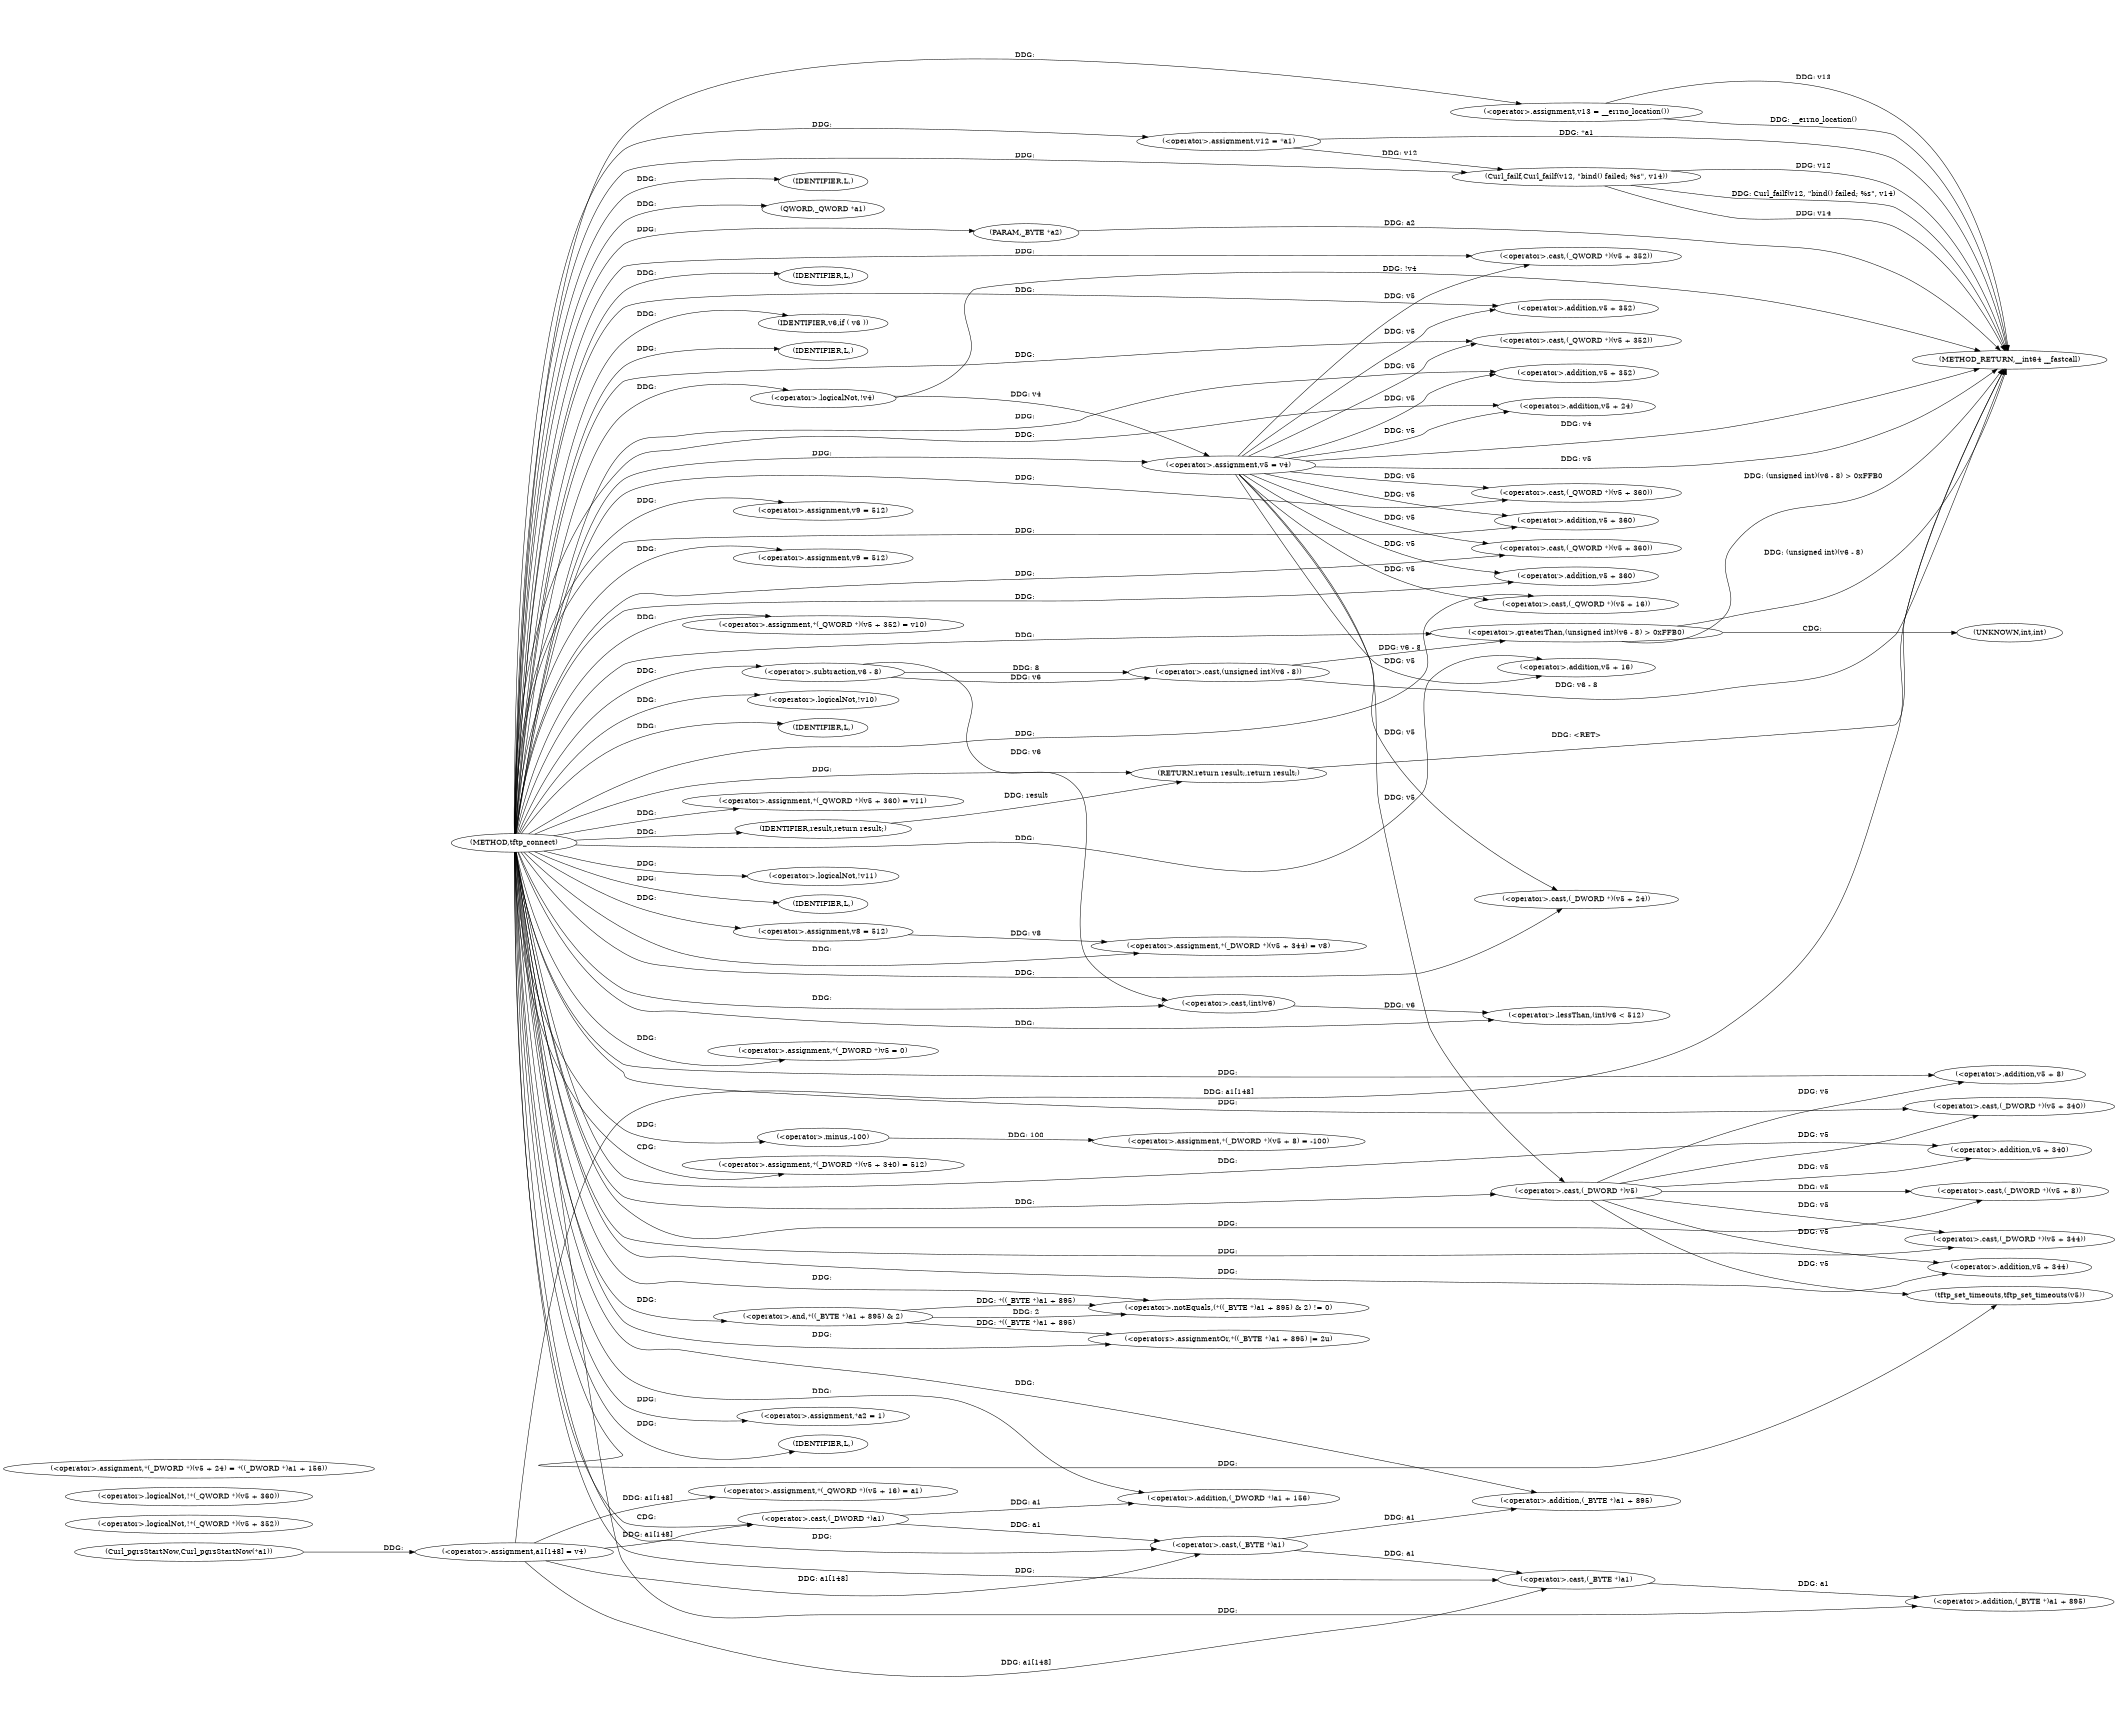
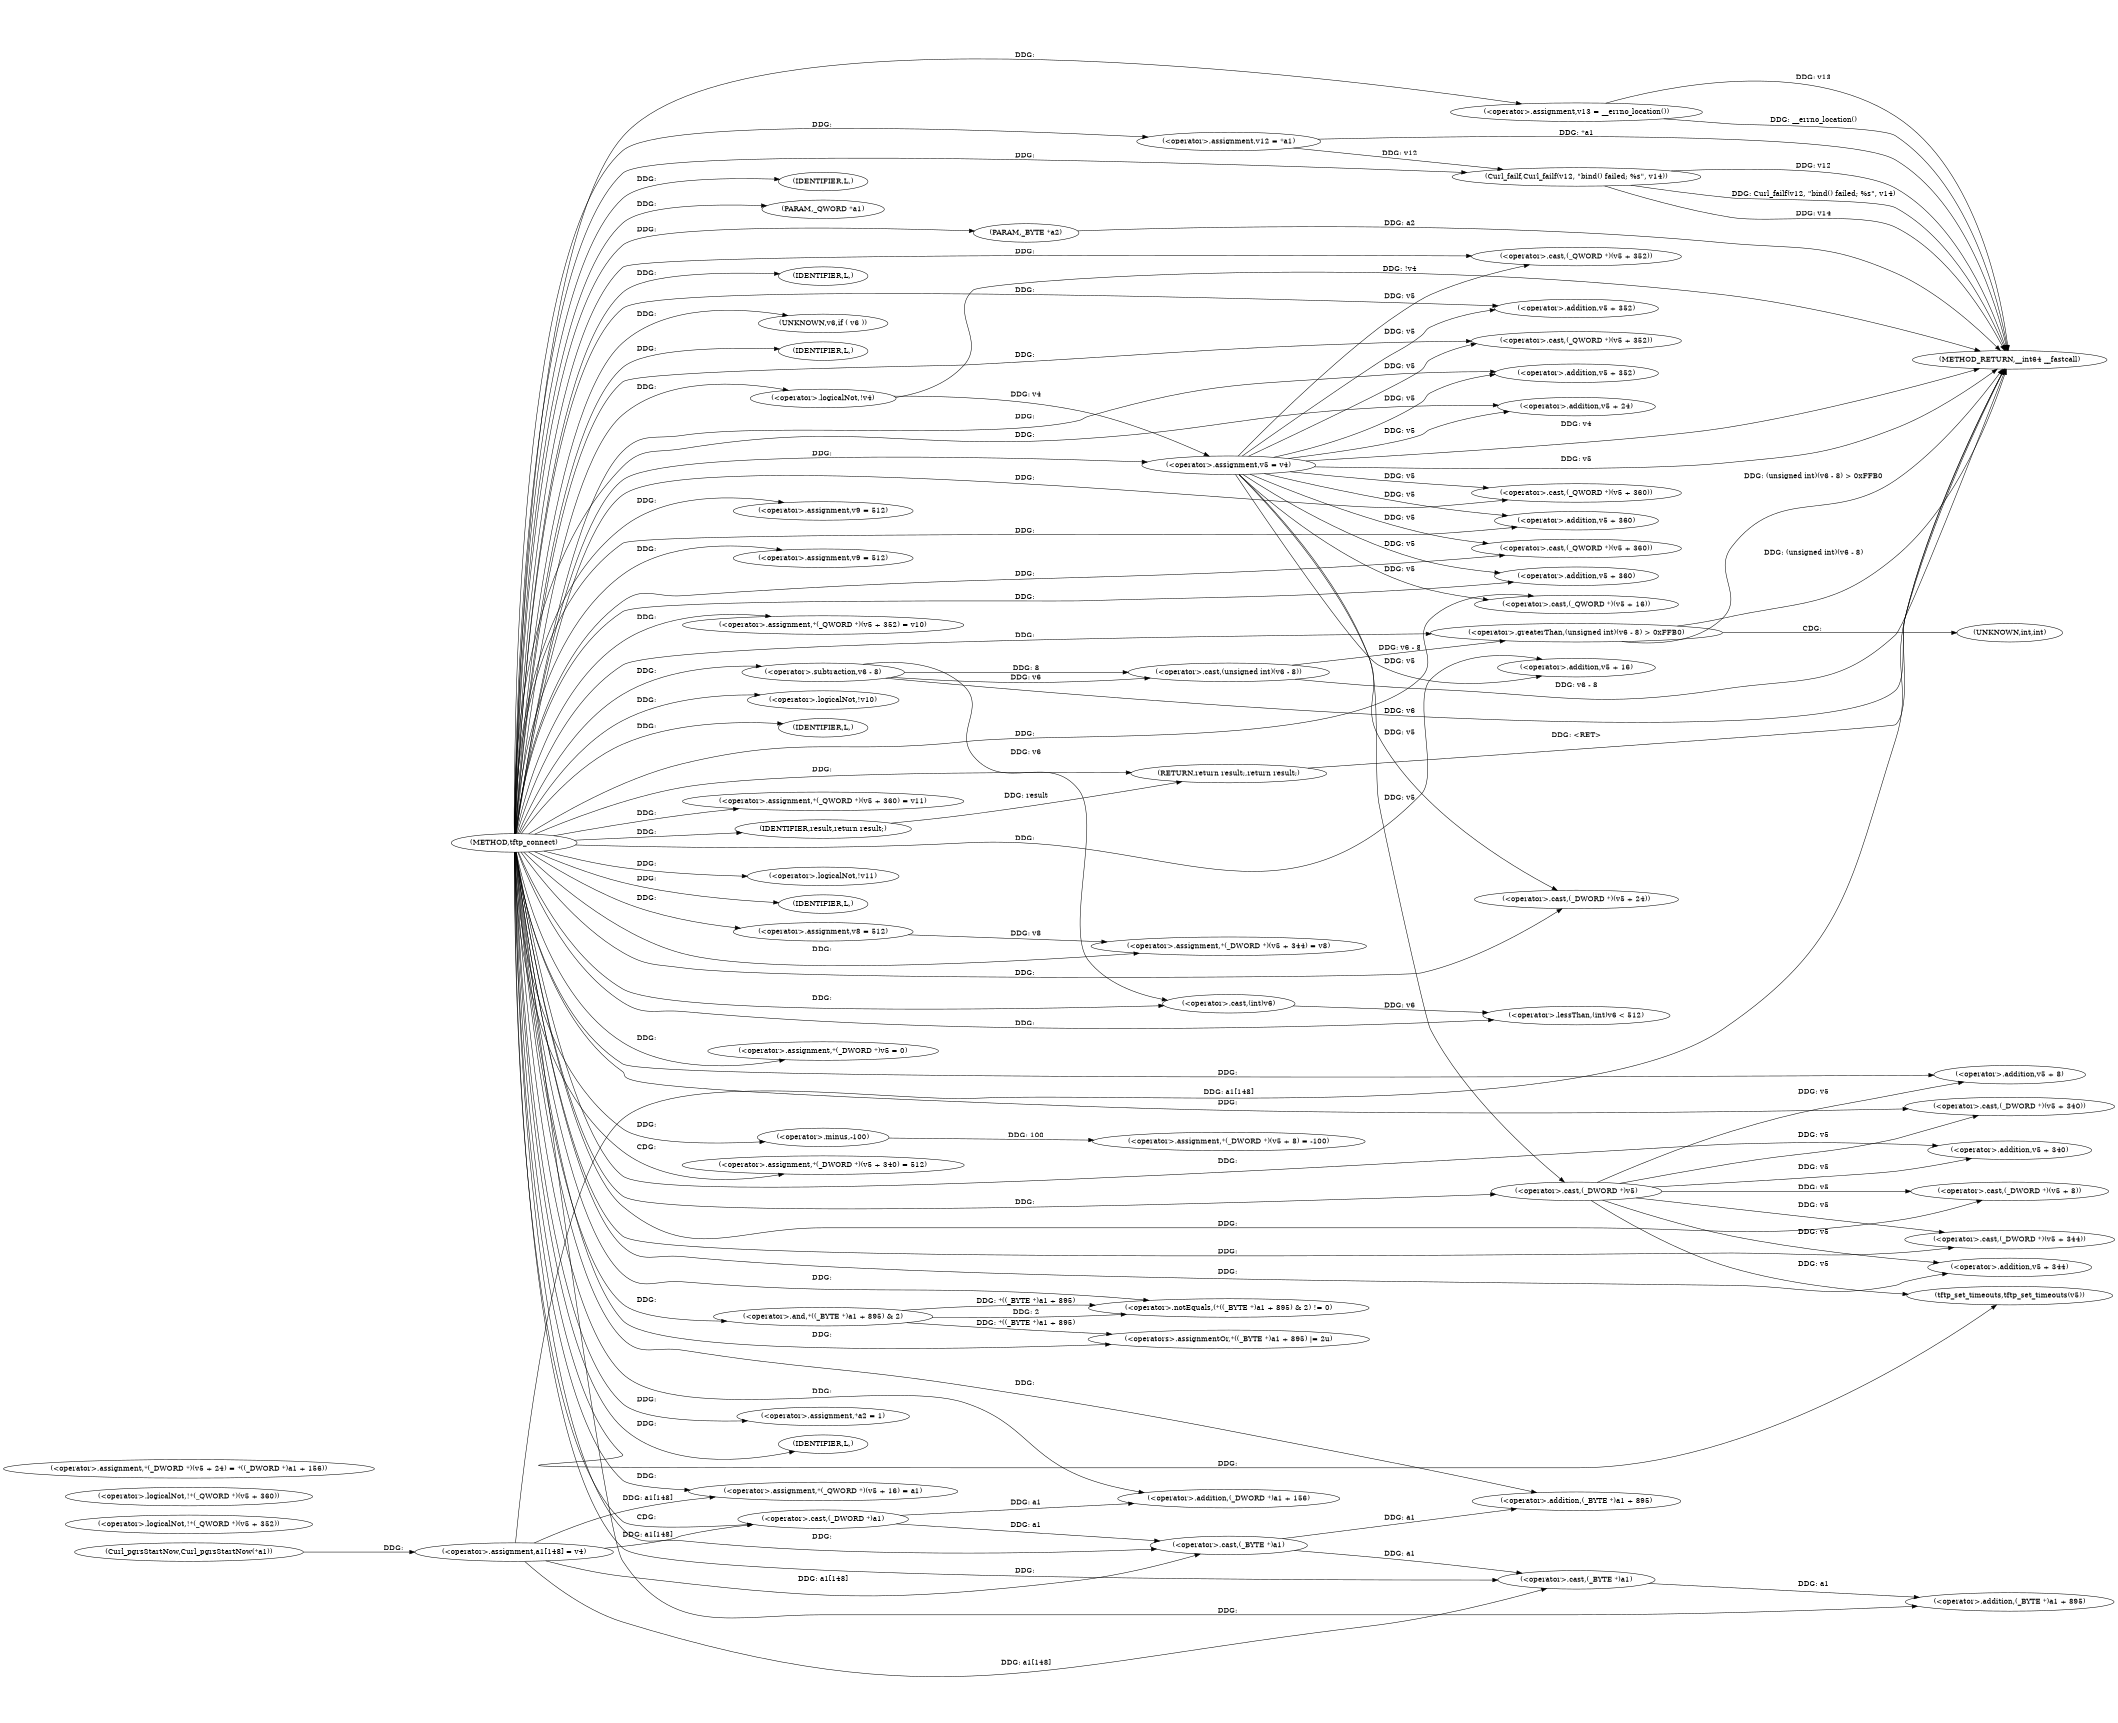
  digraph {
    rankdir=LR
    n1 [label="(METHOD,tftp_connect)"]
-   n2 [label="(QWORD,_QWORD *a1)"]
+   n2 [label="(PARAM,_QWORD *a1)"]
    n3 [label="(PARAM,_BYTE *a2)"]
    n4 [label="(<operator>.logicalNot,!v4)"]
    n5 [label="(IDENTIFIER,L,)"]
    n6 [label="(<operator>.assignment,v5 = v4)"]
-   n7 [label="(IDENTIFIER,v6,if ( v6 ))"]
+   n7 [label="(UNKNOWN,v6,if ( v6 ))"]
    n8 [label="(IDENTIFIER,L,)"]
    n9 [label="(<operator>.greaterThan,(unsigned int)(v6 - 8) > 0xFFB0)"]
    n10 [label="(<operator>.subtraction,v6 - 8)"]
    n11 [label="(RETURN,return result;,return result;)"]
    n12 [label="(IDENTIFIER,result,return result;)"]
    n13 [label="(<operator>.lessThan,(int)v6 < 512)"]
    n14 [label="(<operator>.cast,(int)v6)"]
    n15 [label="(<operator>.assignment,v9 = 512)"]
    n16 [label="(<operator>.assignment,v8 = 512)"]
    n17 [label="(<operator>.assignment,v9 = 512)"]
    n18 [label="(<operator>.cast,(_QWORD *)(v5 + 352))"]
    n19 [label="(<operator>.addition,v5 + 352)"]
    n20 [label="(<operator>.assignment,*(_QWORD *)(v5 + 352) = v10)"]
    n21 [label="(<operator>.cast,(_QWORD *)(v5 + 352))"]
    n22 [label="(<operator>.addition,v5 + 352)"]
    n23 [label="(<operator>.logicalNot,!v10)"]
    n24 [label="(IDENTIFIER,L,)"]
    n25 [label="(<operator>.cast,(_QWORD *)(v5 + 360))"]
    n26 [label="(<operator>.addition,v5 + 360)"]
    n27 [label="(<operator>.assignment,*(_QWORD *)(v5 + 360) = v11)"]
    n28 [label="(<operator>.cast,(_QWORD *)(v5 + 360))"]
    n29 [label="(<operator>.addition,v5 + 360)"]
    n30 [label="(<operator>.logicalNot,!v11)"]
    n31 [label="(IDENTIFIER,L,)"]
    n32 [label="(<operator>.assignment,*(_QWORD *)(v5 + 16) = a1)"]
    n33 [label="(<operator>.cast,(_QWORD *)(v5 + 16))"]
    n34 [label="(<operator>.addition,v5 + 16)"]
    n35 [label="(<operator>.cast,(_DWORD *)(v5 + 24))"]
    n36 [label="(<operator>.addition,v5 + 24)"]
    n37 [label="(<operator>.addition,(_DWORD *)a1 + 156)"]
    n38 [label="(<operator>.cast,(_DWORD *)a1)"]
    n39 [label="(<operator>.assignment,*(_DWORD *)v5 = 0)"]
    n40 [label="(<operator>.cast,(_DWORD *)v5)"]
    n41 [label="(<operator>.cast,(_DWORD *)(v5 + 8))"]
    n42 [label="(<operator>.addition,v5 + 8)"]
    n43 [label="(<operator>.minus,-100)"]
    n44 [label="(<operator>.assignment,*(_DWORD *)(v5 + 340) = 512)"]
    n45 [label="(<operator>.cast,(_DWORD *)(v5 + 340))"]
    n46 [label="(<operator>.addition,v5 + 340)"]
    n47 [label="(<operator>.assignment,*(_DWORD *)(v5 + 344) = v8)"]
    n48 [label="(<operator>.cast,(_DWORD *)(v5 + 344))"]
    n49 [label="(<operator>.addition,v5 + 344)"]
    n50 [label="(tftp_set_timeouts,tftp_set_timeouts(v5))"]
    n51 [label="(<operator>.notEquals,(*((_BYTE *)a1 + 895) & 2) != 0)"]
    n52 [label="(<operator>.and,*((_BYTE *)a1 + 895) & 2)"]
    n53 [label="(<operator>.addition,(_BYTE *)a1 + 895)"]
    n54 [label="(<operator>.cast,(_BYTE *)a1)"]
    n55 [label="(<operator>.assignment,*a2 = 1)"]
    n56 [label="(IDENTIFIER,L,)"]
    n57 [label="(<operators>.assignmentOr,*((_BYTE *)a1 + 895) |= 2u)"]
    n58 [label="(<operator>.addition,(_BYTE *)a1 + 895)"]
    n59 [label="(<operator>.cast,(_BYTE *)a1)"]
    n60 [label="(<operator>.assignment,v12 = *a1)"]
    n61 [label="(<operator>.assignment,v13 = __errno_location())"]
    n62 [label="(Curl_failf,Curl_failf(v12, \"bind() failed; %s\", v14))"]
    n63 [label="(IDENTIFIER,L,)"]
    n64 [label="(METHOD_RETURN,__int64 __fastcall)"]
    n65 [label="(<operator>.assignment,a1[148] = v4)"]
    n66 [label="(UNKNOWN,int,int)"]
    n67 [label="(<operator>.cast,(unsigned int)(v6 - 8))"]
    n68 [label="(<operator>.assignment,*(_DWORD *)(v5 + 8) = -100)"]
    n69 [label="(<operator>.logicalNot,!*(_QWORD *)(v5 + 352))"]
    n70 [label="(<operator>.logicalNot,!*(_QWORD *)(v5 + 360))"]
    n71 [label="(<operator>.assignment,*(_DWORD *)(v5 + 24) = *((_DWORD *)a1 + 156))"]
    n72 [label="(Curl_pgrsStartNow,Curl_pgrsStartNow(*a1))"]
    n1 -> n2 [label="DDG: "]
    n1 -> n3 [label="DDG: "]
    n1 -> n4 [label="DDG: "]
    n1 -> n5 [label="DDG: "]
    n1 -> n6 [label="DDG: "]
    n1 -> n7 [label="DDG: "]
    n1 -> n8 [label="DDG: "]
    n1 -> n9 [label="DDG: "]
    n1 -> n10 [label="DDG: "]
    n1 -> n11 [label="DDG: "]
    n1 -> n12 [label="DDG: "]
    n1 -> n13 [label="DDG: "]
    n1 -> n14 [label="DDG: "]
    n1 -> n15 [label="DDG: "]
    n1 -> n16 [label="DDG: "]
    n1 -> n17 [label="DDG: "]
    n1 -> n18 [label="DDG: "]
    n1 -> n19 [label="DDG: "]
    n1 -> n20 [label="DDG: "]
    n1 -> n21 [label="DDG: "]
    n1 -> n22 [label="DDG: "]
    n1 -> n23 [label="DDG: "]
    n1 -> n24 [label="DDG: "]
    n1 -> n25 [label="DDG: "]
    n1 -> n26 [label="DDG: "]
    n1 -> n27 [label="DDG: "]
    n1 -> n28 [label="DDG: "]
    n1 -> n29 [label="DDG: "]
    n1 -> n30 [label="DDG: "]
    n1 -> n31 [label="DDG: "]
+   n1 -> n32 [label="DDG: "]
    n1 -> n33 [label="DDG: "]
    n1 -> n34 [label="DDG: "]
    n1 -> n35 [label="DDG: "]
    n1 -> n36 [label="DDG: "]
    n1 -> n37 [label="DDG: "]
    n1 -> n38 [label="CDG: "]
    n1 -> n39 [label="DDG: "]
    n1 -> n40 [label="DDG: "]
    n1 -> n41 [label="DDG: "]
    n1 -> n42 [label="DDG: "]
    n1 -> n43 [label="DDG: "]
    n1 -> n44 [label="CDG: "]
    n1 -> n45 [label="DDG: "]
    n1 -> n46 [label="DDG: "]
    n1 -> n47 [label="DDG: "]
    n1 -> n48 [label="DDG: "]
    n1 -> n49 [label="DDG: "]
    n1 -> n50 [label="DDG: "]
    n1 -> n51 [label="DDG: "]
    n1 -> n52 [label="DDG: "]
    n1 -> n53 [label="DDG: "]
    n1 -> n54 [label="DDG: "]
    n1 -> n55 [label="DDG: "]
    n1 -> n56 [label="DDG: "]
    n1 -> n57 [label="DDG: "]
    n1 -> n58 [label="DDG: "]
    n1 -> n59 [label="DDG: "]
    n1 -> n60 [label="DDG: "]
    n1 -> n61 [label="DDG: "]
    n1 -> n62 [label="DDG: "]
    n1 -> n63 [label="DDG: "]
    n3 -> n64 [label="DDG: a2"]
    n4 -> n6 [label="DDG: v4"]
    n4 -> n64 [label="DDG: !v4"]
    n6 -> n18 [label="DDG: v5"]
    n6 -> n19 [label="DDG: v5"]
    n6 -> n21 [label="DDG: v5"]
    n6 -> n22 [label="DDG: v5"]
    n6 -> n25 [label="DDG: v5"]
    n6 -> n26 [label="DDG: v5"]
    n6 -> n28 [label="DDG: v5"]
    n6 -> n29 [label="DDG: v5"]
    n6 -> n33 [label="DDG: v5"]
    n6 -> n34 [label="DDG: v5"]
    n6 -> n35 [label="DDG: v5"]
    n6 -> n36 [label="DDG: v5"]
    n6 -> n40 [label="DDG: v5"]
    n6 -> n64 [label="DDG: v4"]
    n6 -> n64 [label="DDG: v5"]
    n9 -> n64 [label="DDG: (unsigned int)(v6 - 8) > 0xFFB0"]
    n9 -> n64 [label="DDG: (unsigned int)(v6 - 8)"]
    n9 -> n66 [label="CDG: "]
    n10 -> n14 [label="DDG: v6"]
+   n10 -> n64 [label="DDG: v6"]
    n10 -> n67 [label="DDG: v6"]
    n10 -> n67 [label="DDG: 8"]
    n11 -> n64 [label="DDG: <RET>"]
    n12 -> n11 [label="DDG: result"]
    n14 -> n13 [label="DDG: v6"]
    n16 -> n47 [label="DDG: v8"]
    n38 -> n37 [label="DDG: a1"]
    n38 -> n54 [label="DDG: a1"]
    n40 -> n41 [label="DDG: v5"]
    n40 -> n42 [label="DDG: v5"]
    n40 -> n45 [label="DDG: v5"]
    n40 -> n46 [label="DDG: v5"]
    n40 -> n48 [label="DDG: v5"]
    n40 -> n49 [label="DDG: v5"]
    n40 -> n50 [label="DDG: v5"]
    n43 -> n68 [label="DDG: 100"]
    n52 -> n51 [label="DDG: *((_BYTE *)a1 + 895)"]
    n52 -> n51 [label="DDG: 2"]
    n52 -> n57 [label="DDG: *((_BYTE *)a1 + 895)"]
    n54 -> n53 [label="DDG: a1"]
    n54 -> n59 [label="DDG: a1"]
    n59 -> n58 [label="DDG: a1"]
    n60 -> n62 [label="DDG: v12"]
    n60 -> n64 [label="DDG: *a1"]
    n61 -> n64 [label="DDG: __errno_location()"]
    n61 -> n64 [label="DDG: v13"]
    n62 -> n64 [label="DDG: v12"]
    n62 -> n64 [label="DDG: Curl_failf(v12, \"bind() failed; %s\", v14)"]
    n62 -> n64 [label="DDG: v14"]
    n65 -> n32 [label="DDG: a1[148]"]
    n65 -> n38 [label="DDG: a1[148]"]
    n65 -> n54 [label="DDG: a1[148]"]
    n65 -> n59 [label="DDG: a1[148]"]
    n65 -> n64 [label="DDG: a1[148]"]
    n67 -> n9 [label="DDG: v6 - 8"]
    n67 -> n64 [label="DDG: v6 - 8"]
    n72 -> n65 [label="DDG: "]
  }
